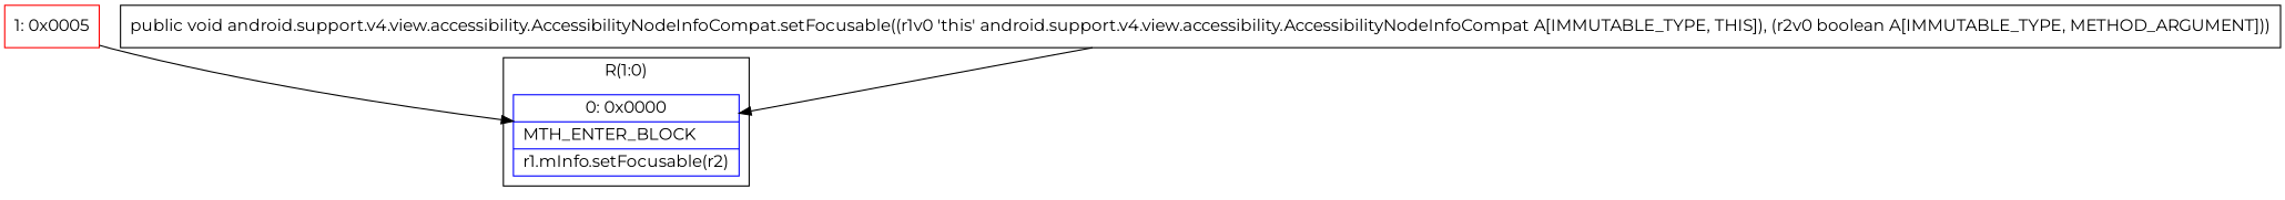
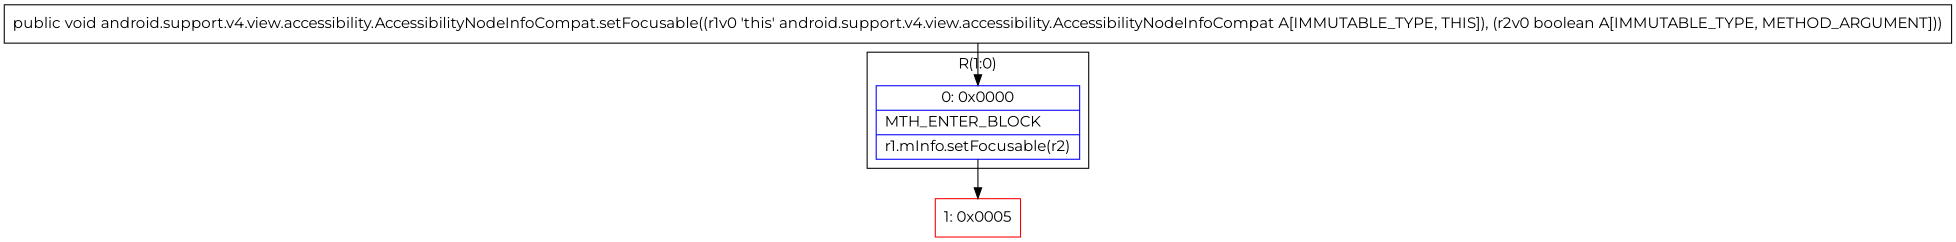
  digraph {
    fontname=Montserrat
    node [shape=record fontname=Montserrat]
    edge [fontname=Montserrat]
    n1 [color=blue label="{0\:\ 0x0000|MTH_ENTER_BLOCK\l|r1.mInfo.setFocusable(r2)\l}"]
    n2 [color=red label="{1\:\ 0x0005}"]
    n3 [label="{public void android.support.v4.view.accessibility.AccessibilityNodeInfoCompat.setFocusable((r1v0 'this' android.support.v4.view.accessibility.AccessibilityNodeInfoCompat A[IMMUTABLE_TYPE, THIS]), (r2v0 boolean A[IMMUTABLE_TYPE, METHOD_ARGUMENT])) }"]
    subgraph cluster_1 {
      label="R(1:0)"
      n1
    }
-   n2 -> n1
+   n1 -> n2
    n3 -> n1
  }
